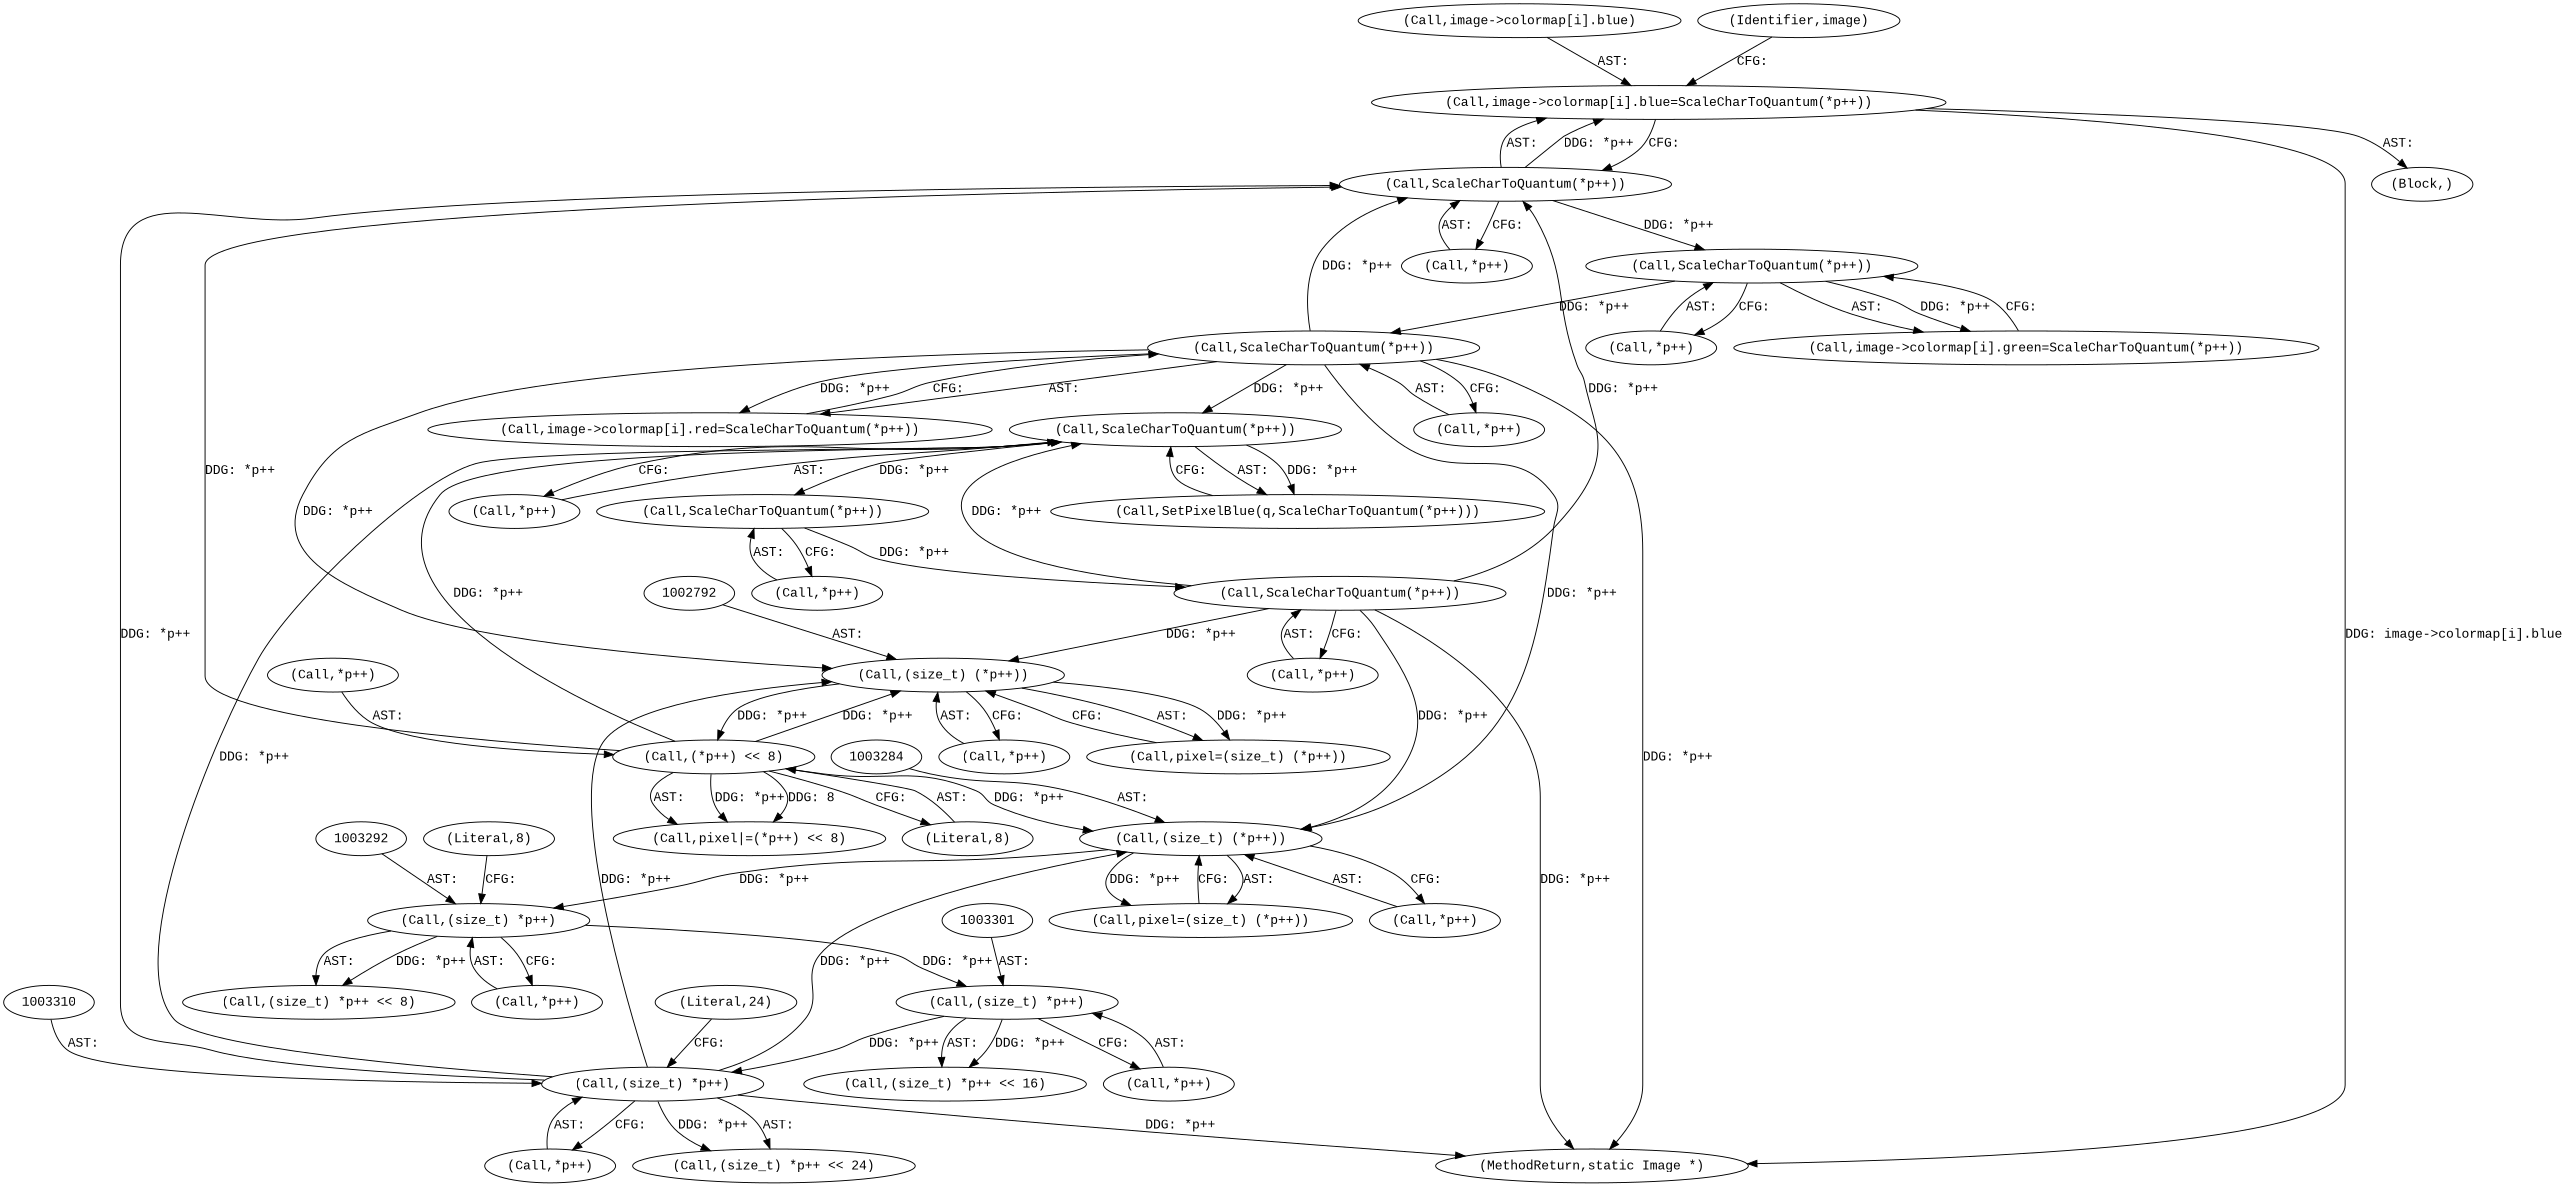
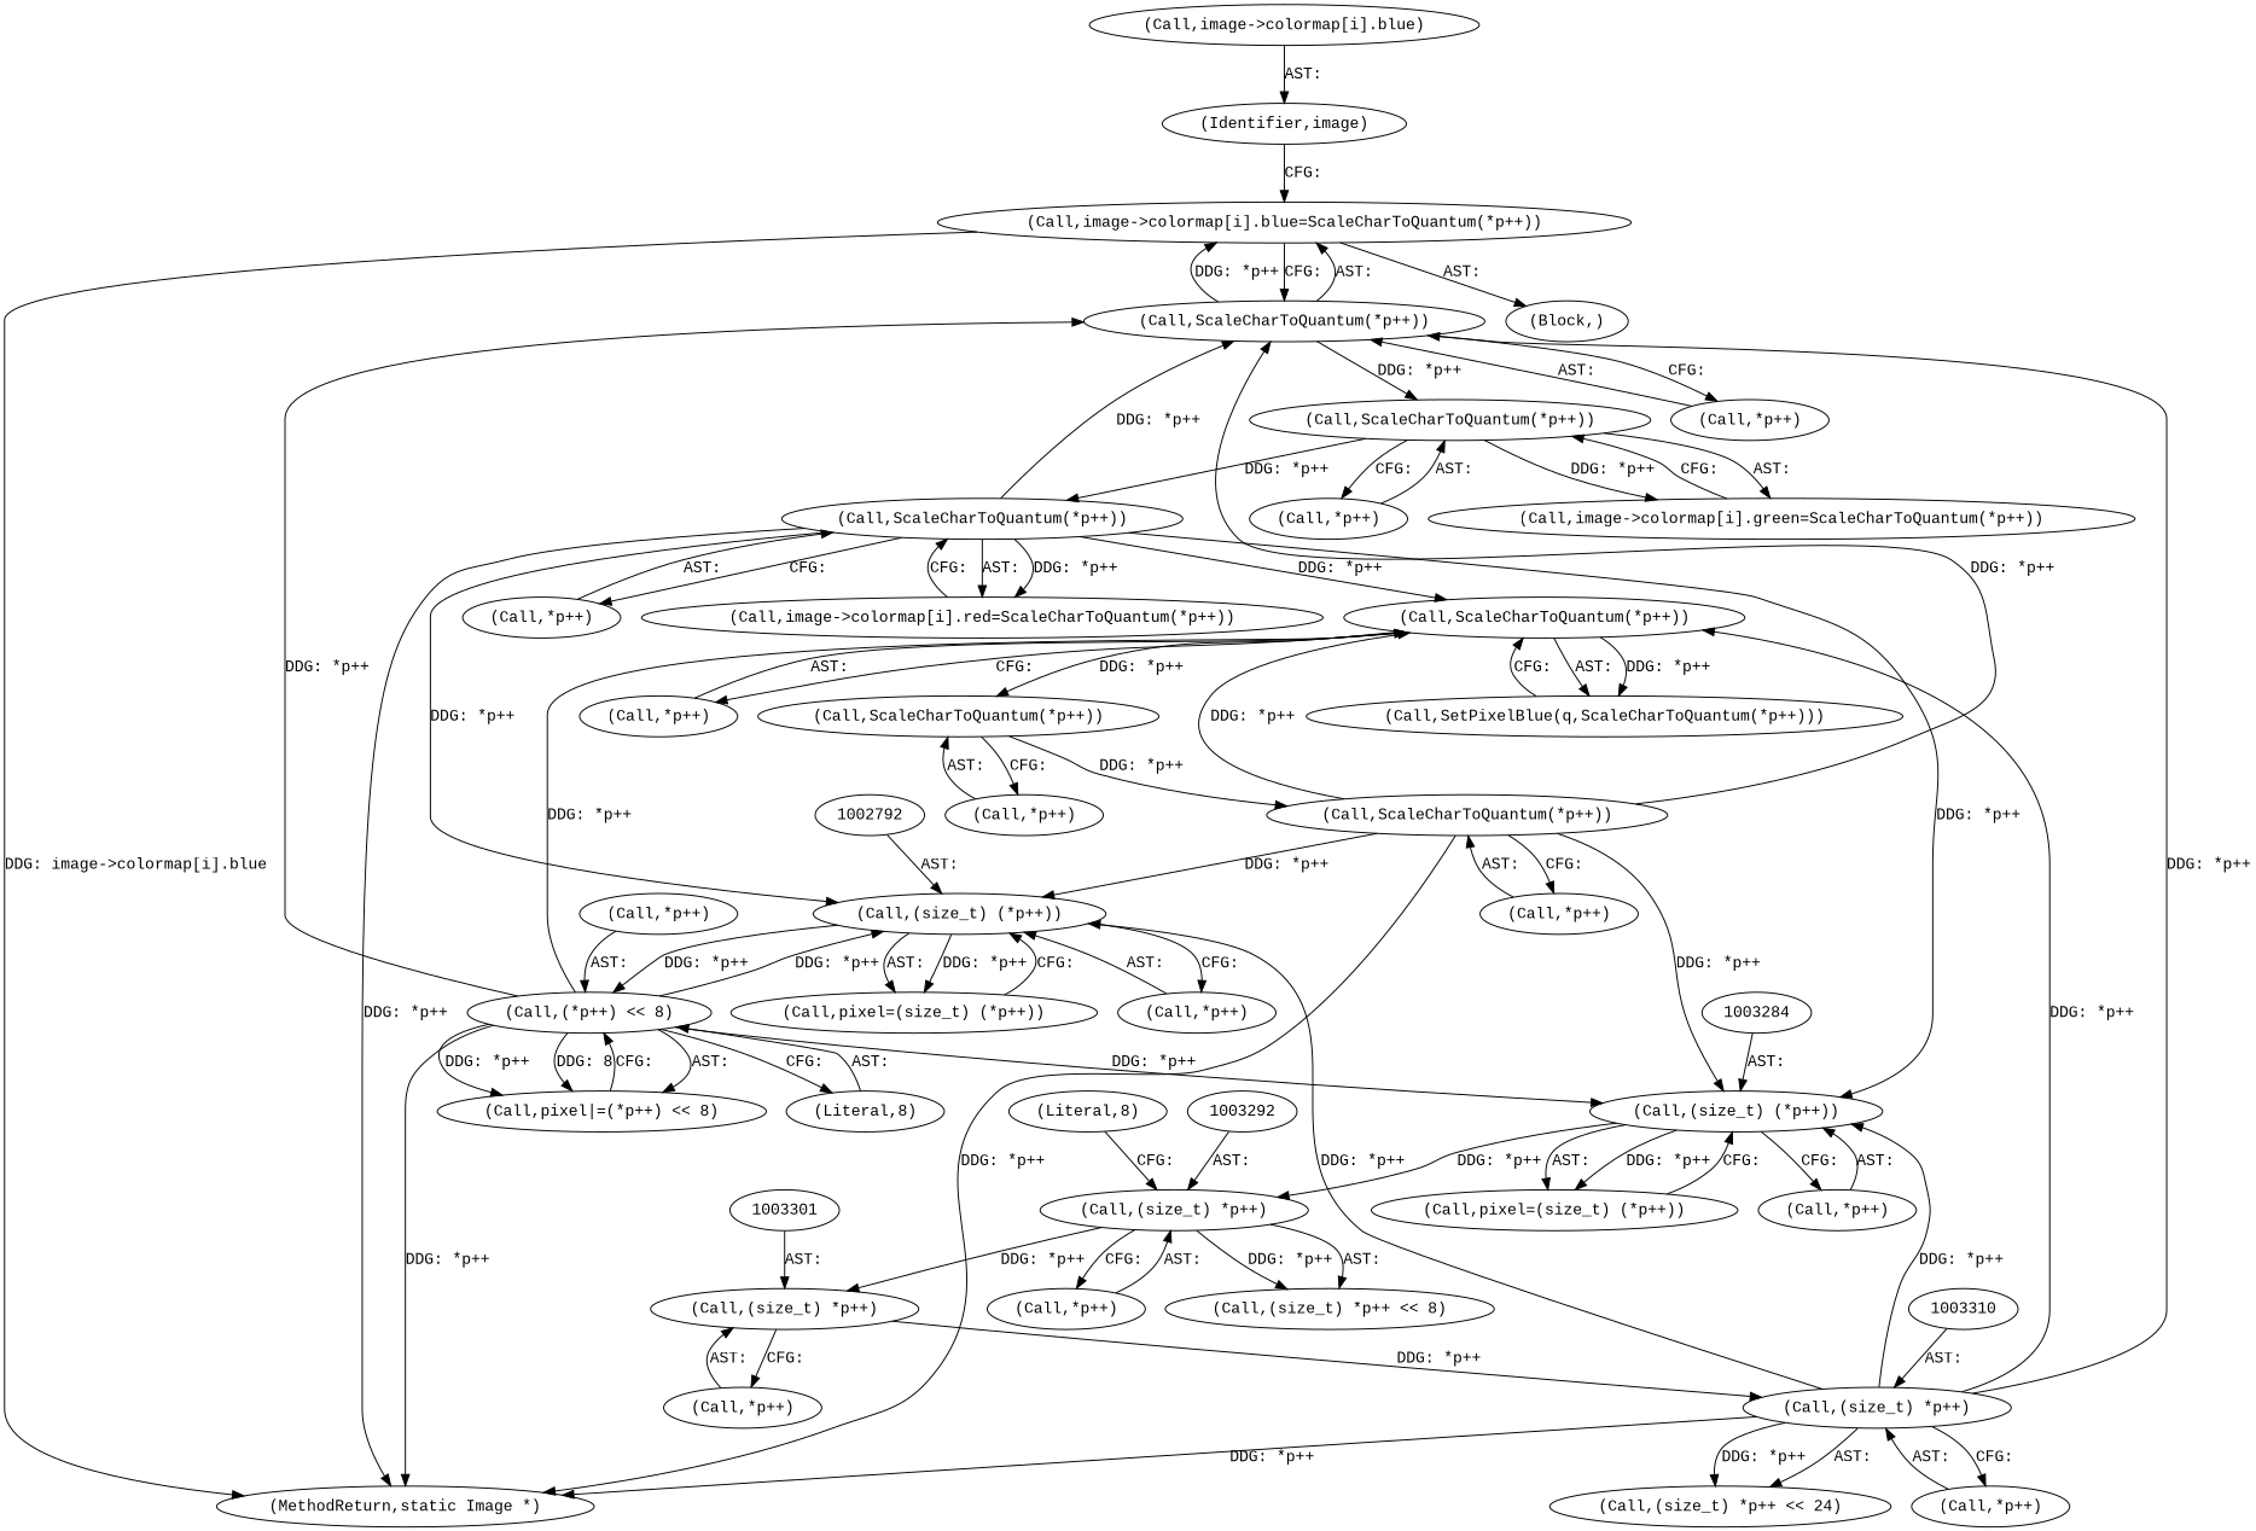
  digraph {
    fontname="Liberation Mono"
    node [fontname="Liberation Mono"]
    edge [fontname="Liberation Mono"]
    n1 [label="(Call,image->colormap[i].blue=ScaleCharToQuantum(*p++))"]
    n2 [label="(Call,ScaleCharToQuantum(*p++))"]
    n3 [label="(MethodReturn,static Image *)"]
    n4 [label="(Block,)"]
    n5 [label="(Call,ScaleCharToQuantum(*p++))"]
    n6 [label="(Call,*p++)"]
    n7 [label="(Call,ScaleCharToQuantum(*p++))"]
    n8 [label="(Call,image->colormap[i].green=ScaleCharToQuantum(*p++))"]
    n9 [label="(Call,*p++)"]
    n10 [label="(Call,ScaleCharToQuantum(*p++))"]
    n11 [label="(Call,ScaleCharToQuantum(*p++))"]
    n12 [label="(Call,(size_t) (*p++))"]
    n13 [label="(Call,(size_t) (*p++))"]
    n14 [label="(Call,*p++)"]
    n15 [label="(Call,ScaleCharToQuantum(*p++))"]
    n16 [label="(Call,SetPixelBlue(q,ScaleCharToQuantum(*p++)))"]
    n17 [label="(Call,*p++)"]
    n18 [label="(Call,(size_t) *p++)"]
    n19 [label="(Call,pixel=(size_t) (*p++))"]
    n20 [label="(Call,*p++)"]
    n21 [label="(Call,(*p++) << 8)"]
    n22 [label="(Call,pixel=(size_t) (*p++))"]
    n23 [label="(Call,*p++)"]
    n24 [label="(Call,*p++)"]
    n25 [label="(Call,(size_t) *p++)"]
    n26 [label="(Call,*p++)"]
    n27 [label="(Call,(size_t) *p++ << 24)"]
    n28 [label="(Call,(size_t) *p++)"]
-   n29 [label="(Call,(size_t) *p++ << 16)"]
    n30 [label="(Call,*p++)"]
    n31 [label="(Call,*p++)"]
    n32 [label="(Call,(size_t) *p++ << 8)"]
    n33 [label="(Call,pixel|=(*p++) << 8)"]
    n34 [label="(Literal,8)"]
    n35 [label="(Call,*p++)"]
    n36 [label="(Call,image->colormap[i].red=ScaleCharToQuantum(*p++))"]
-   n37 [label="(Literal,24)"]
    n38 [label="(Call,image->colormap[i].blue)"]
    n39 [label="(Call,*p++)"]
    n40 [label="(Literal,8)"]
    n41 [label="(Identifier,image)"]
    1003310
    1003301
    1003292
    1003284
    1002792
    n1 -> n2 [label="CFG: "]
    n1 -> n3 [label="DDG: image->colormap[i].blue"]
    n1 -> n4 [label="AST: "]
    n2 -> n1 [label="AST: "]
    n2 -> n1 [label="DDG: *p++"]
    n2 -> n5 [label="DDG: *p++"]
    n2 -> n6 [label="CFG: "]
    n5 -> n7 [label="DDG: *p++"]
    n5 -> n8 [label="AST: "]
    n5 -> n8 [label="DDG: *p++"]
    n5 -> n9 [label="CFG: "]
    n6 -> n2 [label="AST: "]
    n7 -> n2 [label="DDG: *p++"]
    n7 -> n3 [label="DDG: *p++"]
    n7 -> n11 [label="DDG: *p++"]
    n7 -> n12 [label="DDG: *p++"]
    n7 -> n13 [label="DDG: *p++"]
    n7 -> n35 [label="CFG: "]
    n7 -> n36 [label="AST: "]
    n7 -> n36 [label="DDG: *p++"]
    n8 -> n5 [label="CFG: "]
    n9 -> n5 [label="AST: "]
    n10 -> n2 [label="DDG: *p++"]
    n10 -> n3 [label="DDG: *p++"]
    n10 -> n11 [label="DDG: *p++"]
    n10 -> n12 [label="DDG: *p++"]
    n10 -> n13 [label="DDG: *p++"]
    n10 -> n14 [label="CFG: "]
    n11 -> n15 [label="DDG: *p++"]
    n11 -> n16 [label="AST: "]
    n11 -> n16 [label="DDG: *p++"]
    n11 -> n17 [label="CFG: "]
    n12 -> n18 [label="DDG: *p++"]
    n12 -> n19 [label="AST: "]
    n12 -> n19 [label="DDG: *p++"]
    n12 -> n20 [label="CFG: "]
    n13 -> n21 [label="DDG: *p++"]
    n13 -> n22 [label="AST: "]
    n13 -> n22 [label="DDG: *p++"]
    n13 -> n23 [label="CFG: "]
    n14 -> n10 [label="AST: "]
    n15 -> n10 [label="DDG: *p++"]
    n15 -> n24 [label="CFG: "]
    n16 -> n11 [label="CFG: "]
    n17 -> n11 [label="AST: "]
    n18 -> n28 [label="DDG: *p++"]
    n18 -> n31 [label="CFG: "]
    n18 -> n32 [label="AST: "]
    n18 -> n32 [label="DDG: *p++"]
    n19 -> n12 [label="CFG: "]
    n20 -> n12 [label="AST: "]
    n21 -> n2 [label="DDG: *p++"]
+   n21 -> n3 [label="DDG: *p++"]
    n21 -> n11 [label="DDG: *p++"]
    n21 -> n12 [label="DDG: *p++"]
    n21 -> n13 [label="DDG: *p++"]
    n21 -> n33 [label="AST: "]
    n21 -> n33 [label="DDG: *p++"]
    n21 -> n33 [label="DDG: 8"]
    n21 -> n34 [label="CFG: "]
    n22 -> n13 [label="CFG: "]
    n23 -> n13 [label="AST: "]
    n24 -> n15 [label="AST: "]
    n25 -> n2 [label="DDG: *p++"]
    n25 -> n3 [label="DDG: *p++"]
    n25 -> n11 [label="DDG: *p++"]
    n25 -> n12 [label="DDG: *p++"]
    n25 -> n13 [label="DDG: *p++"]
    n25 -> n26 [label="CFG: "]
    n25 -> n27 [label="AST: "]
    n25 -> n27 [label="DDG: *p++"]
    n26 -> n25 [label="AST: "]
    n28 -> n25 [label="DDG: *p++"]
-   n28 -> n29 [label="AST: "]
-   n28 -> n29 [label="DDG: *p++"]
    n28 -> n30 [label="CFG: "]
    n30 -> n28 [label="AST: "]
    n31 -> n18 [label="AST: "]
+   n33 -> n21 [label="CFG: "]
    n34 -> n21 [label="AST: "]
    n35 -> n7 [label="AST: "]
    n36 -> n7 [label="CFG: "]
-   n37 -> n25 [label="CFG: "]
-   n38 -> n1 [label="AST: "]
+   n38 -> n41 [label="AST: "]
    n39 -> n21 [label="AST: "]
    n40 -> n18 [label="CFG: "]
    n41 -> n1 [label="CFG: "]
    1003310 -> n25 [label="AST: "]
    1003301 -> n28 [label="AST: "]
    1003292 -> n18 [label="AST: "]
    1003284 -> n12 [label="AST: "]
    1002792 -> n13 [label="AST: "]
  }
